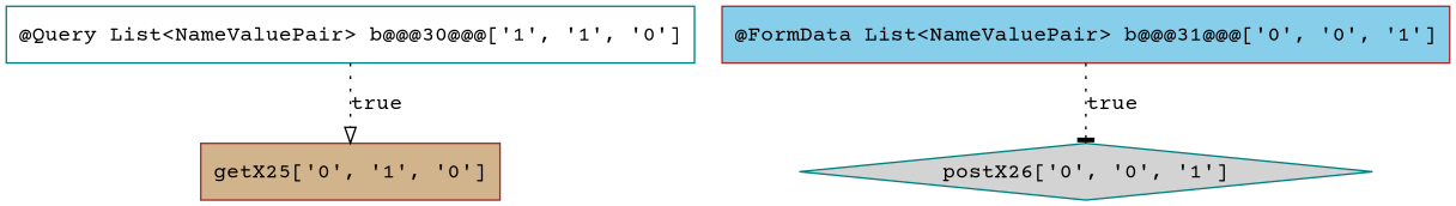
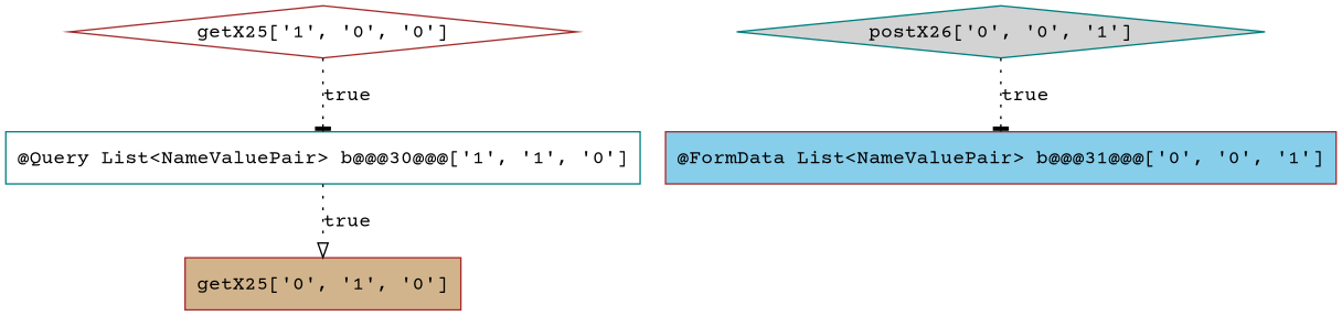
  digraph {
    fontname="Courier Prime"
    node [color=brown fillcolor=white fontname="Courier Prime" shape=box style=filled]
    edge [arrowhead=tee fontname="Courier Prime" style=dotted]
    n1 [fillcolor=tan label="getX25['0', '1', '0']"]
    n2 [color=teal label="@Query List<NameValuePair> b@@@30@@@['1', '1', '0']"]
    n3 [color=teal fillcolor=lightgrey label="postX26['0', '0', '1']" shape=diamond]
    n4 [fillcolor=skyblue label="@FormData List<NameValuePair> b@@@31@@@['0', '0', '1']"]
+   n5 [label="getX25['1', '0', '0']" shape=diamond]
    n2 -> n1 [arrowhead=onormal label=true]
-   n4 -> n3 [label=true]
+   n3 -> n4 [label=true]
+   n5 -> n2 [label=true]
  }
